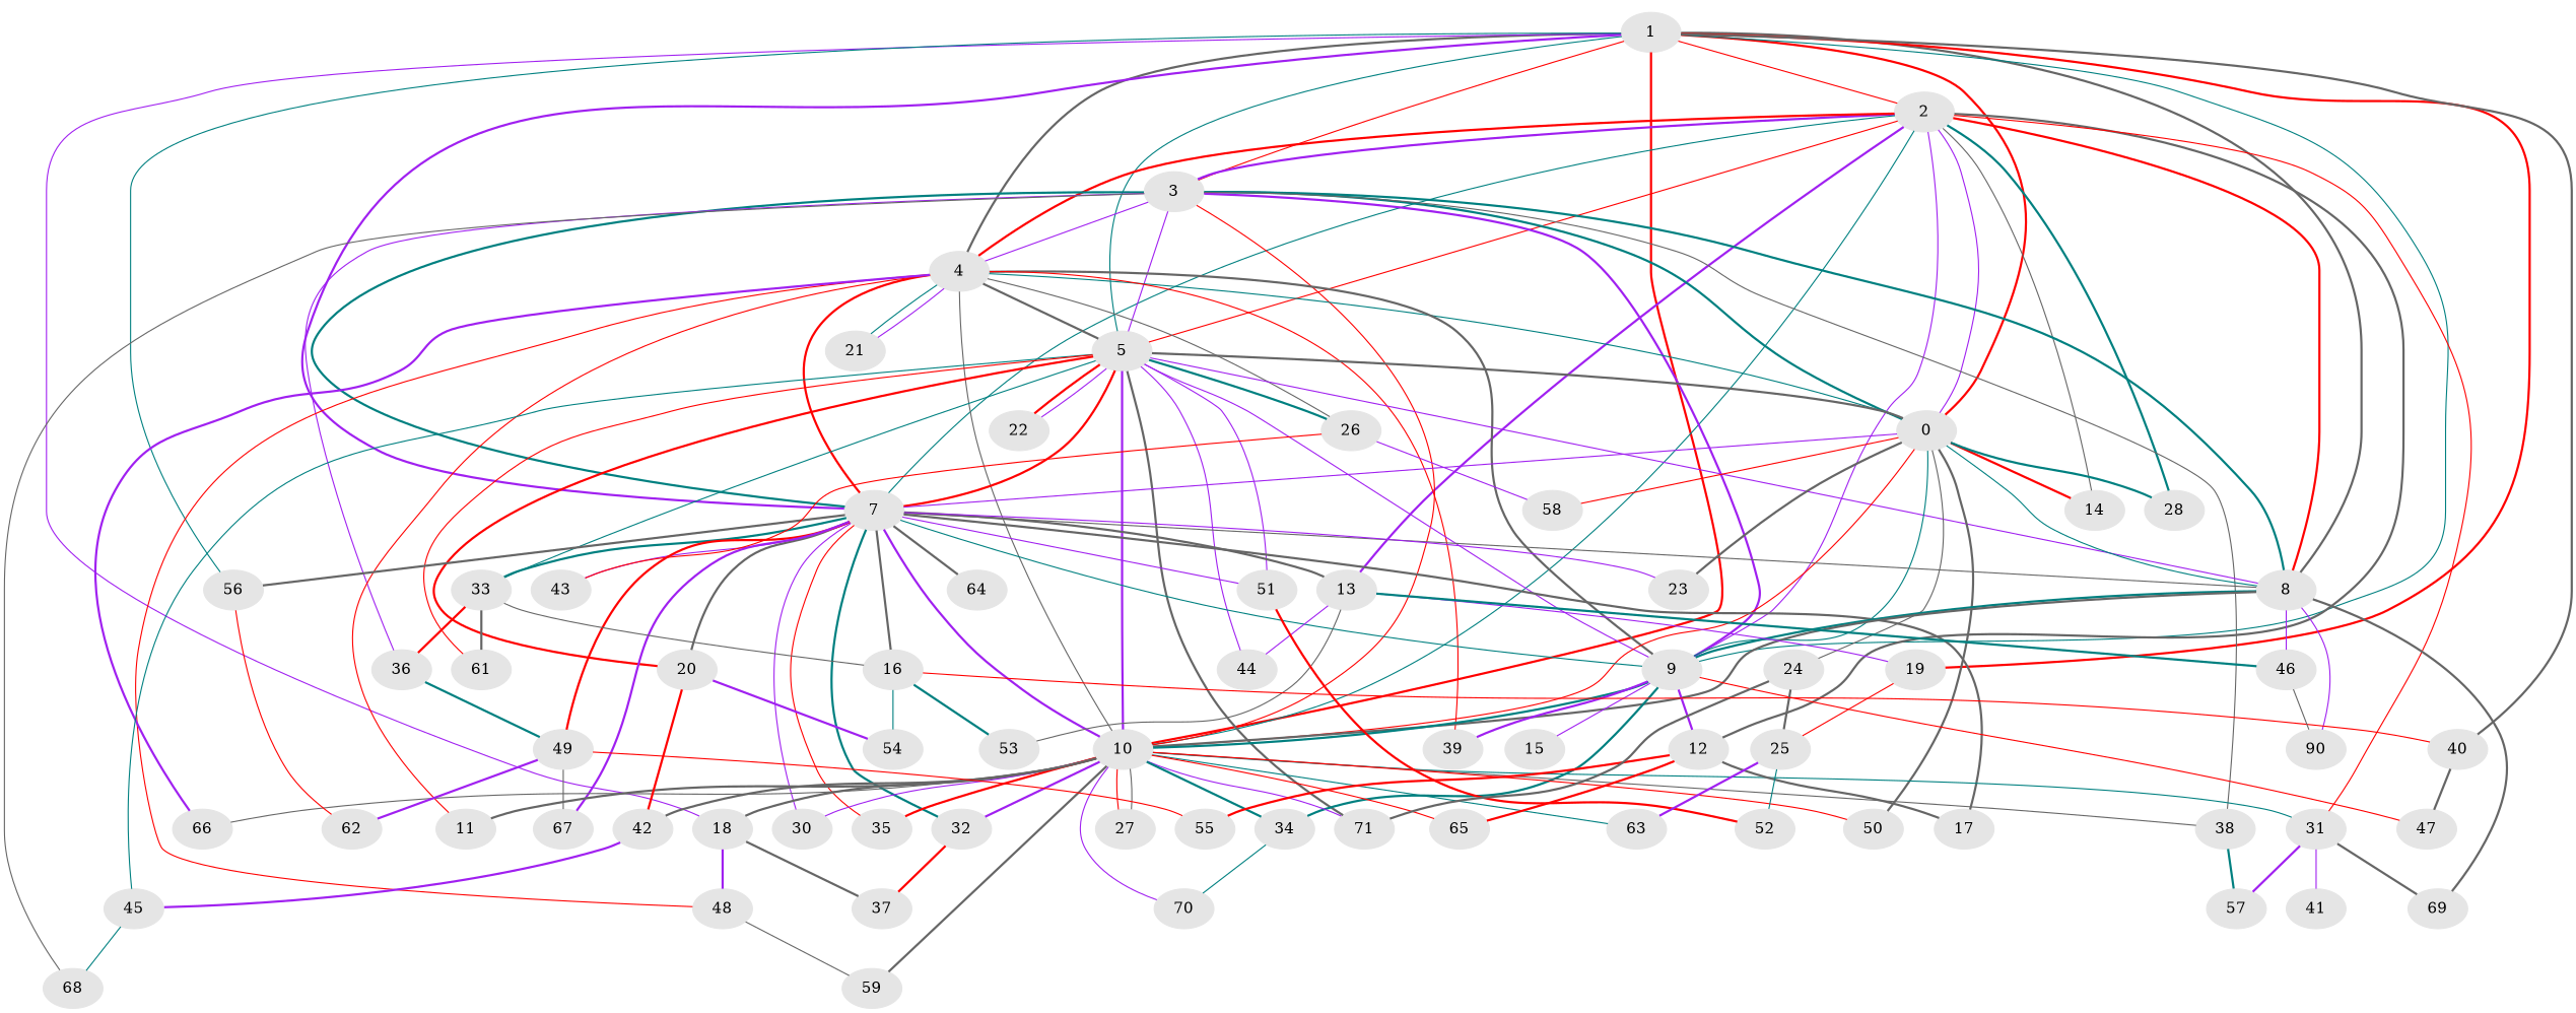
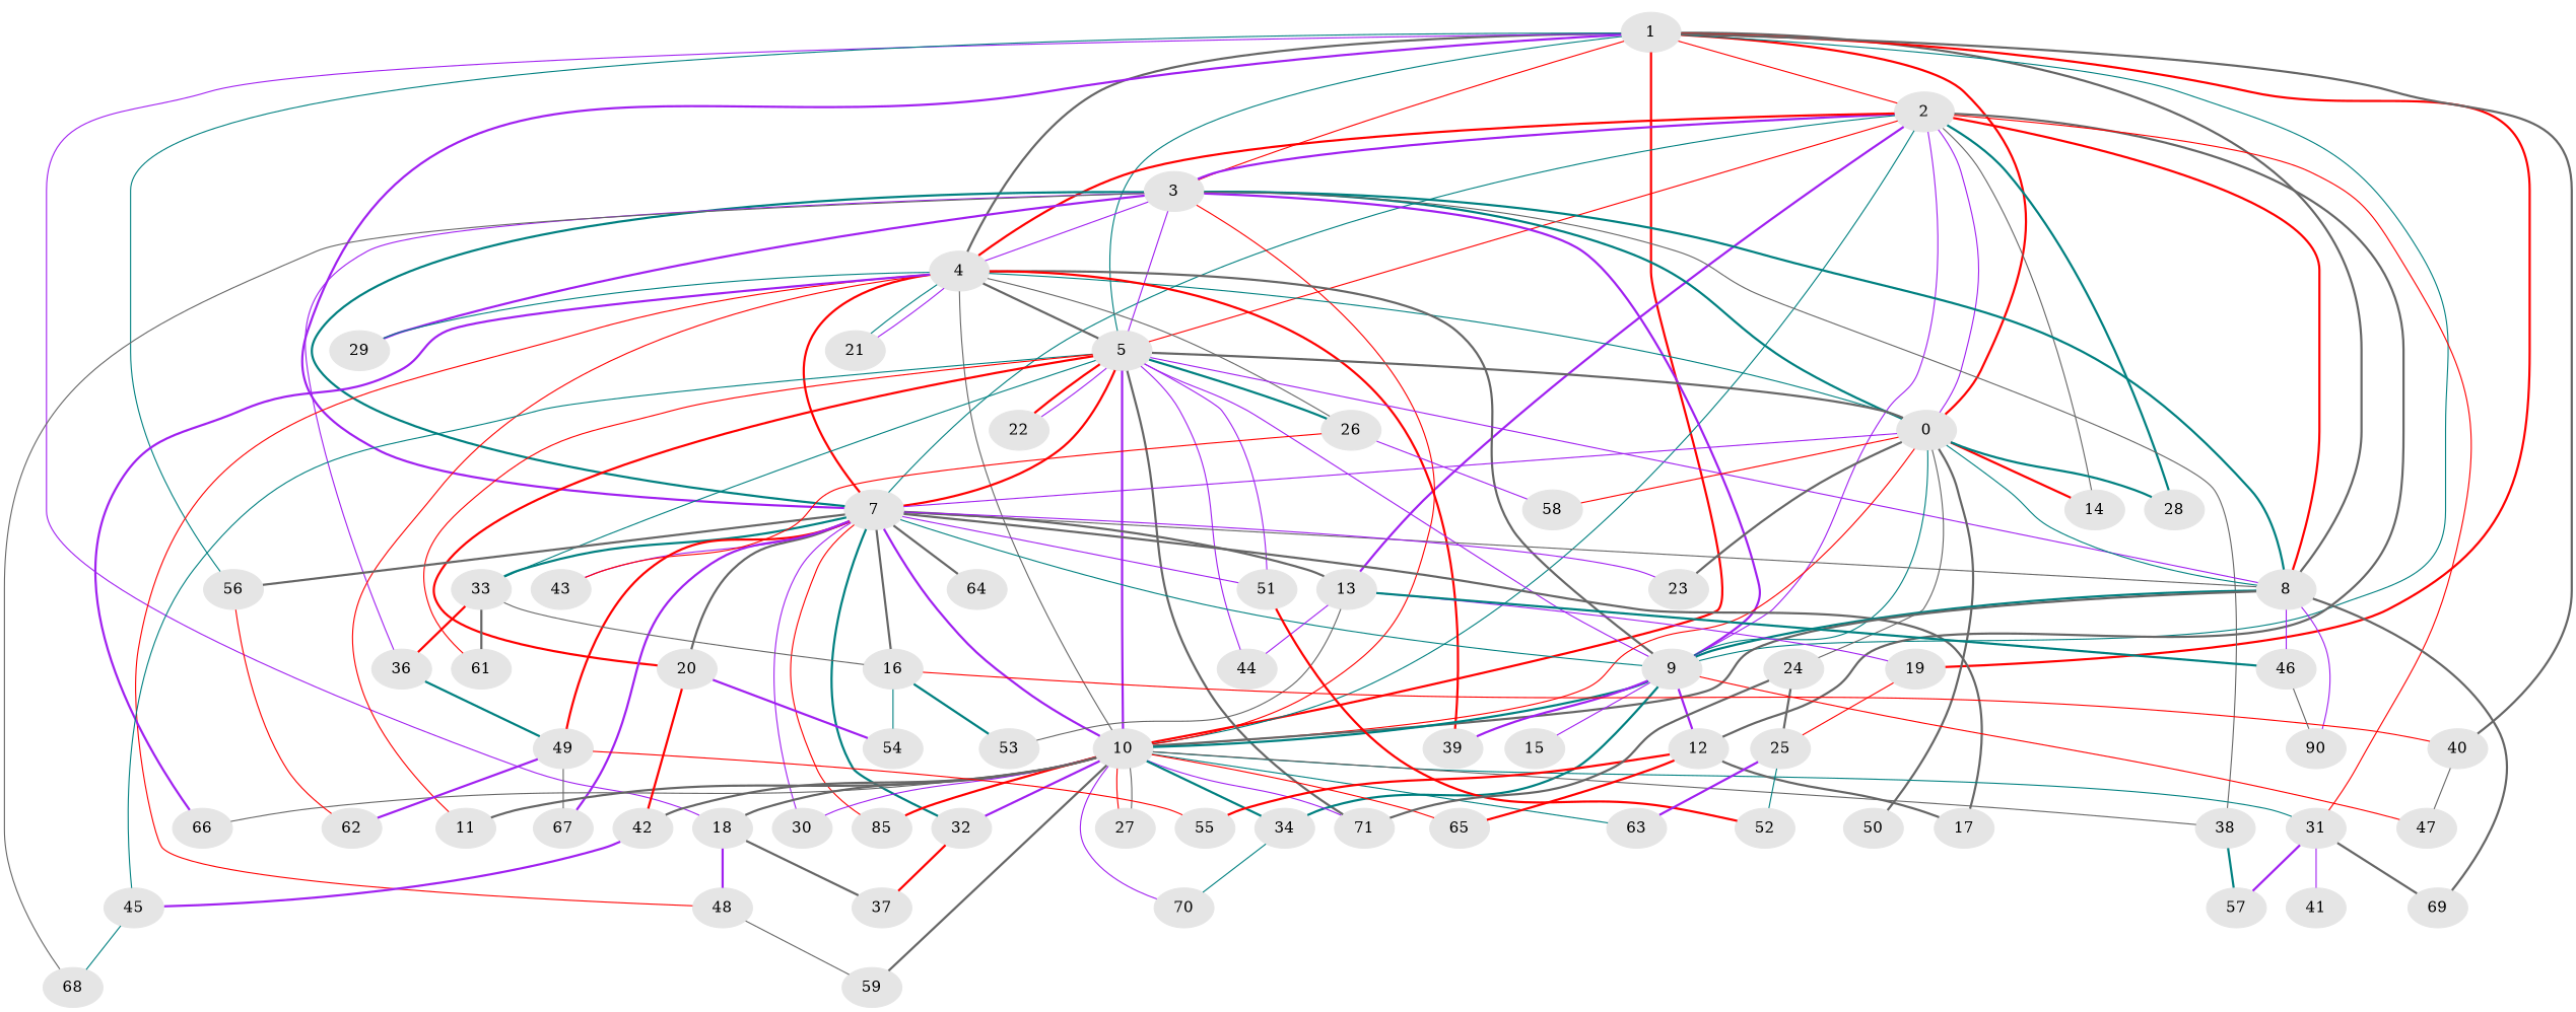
  graph {
    node [color=gray90 style=filled]
    edge [color=purple style=bold]
    1
    2
    3
    4
    5
    n6 [label=0]
    7
    8
    9
    10
    18
    19
    40
    56
    12
    13
    14
    28
    31
+   29
    36
    38
    68
    11
    21
    26
    39
    48
    66
    20
    22
    33
    44
    45
    51
    61
    71
    23
    24
    50
    58
    16
    17
    30
    32
-   35
+   35 [label=85]
    43
    49
    64
    67
    46
    n52 [label=90]
    69
    15
    34
    47
    27
    42
    59
    63
    65
    70
    37
    25
    62
    55
    53
    41
    57
    54
    52
    1 -- 2 [color=red style=solid]
    1 -- 3 [color=red style=solid]
    1 -- 4 [color=gray40]
    1 -- 5 [color=teal style=solid]
    1 -- n6 [color=red]
    1 -- 7
    1 -- 8 [color=gray40]
    1 -- 9 [color=teal style=solid]
    1 -- 10 [color=red]
    1 -- 18 [style=solid]
    1 -- 19 [color=red]
    1 -- 40 [color=gray40]
    1 -- 56 [color=teal style=solid]
    2 -- 3
    2 -- 4 [color=red]
    2 -- 5 [color=red style=solid]
    2 -- n6 [style=solid]
    2 -- 7 [color=teal style=solid]
    2 -- 8 [color=red]
    2 -- 9 [style=solid]
    2 -- 10 [color=teal style=solid]
    2 -- 12 [color=gray40]
    2 -- 13
    2 -- 14 [color=gray40 style=solid]
    2 -- 28 [color=teal]
    2 -- 31 [color=red style=solid]
    3 -- 4 [style=solid]
    3 -- 5 [style=solid]
    3 -- n6 [color=teal]
    3 -- 7 [color=teal]
    3 -- 8 [color=teal]
    3 -- 9
    3 -- 10 [color=red style=solid]
+   3 -- 29
    3 -- 36 [style=solid]
    3 -- 38 [color=gray40 style=solid]
    3 -- 68 [color=gray40 style=solid]
    4 -- 5 [color=gray40]
    4 -- n6 [color=teal style=solid]
    4 -- 7 [color=red]
    4 -- 9 [color=gray40]
    4 -- 10 [color=gray40 style=solid]
+   4 -- 29 [color=teal style=solid]
    4 -- 11 [color=red style=solid]
    4 -- 21 [color=teal style=solid]
    4 -- 21 [style=solid]
    4 -- 26 [color=gray40 style=solid]
-   4 -- 39 [color=red style=solid]
+   4 -- 39 [color=red]
    4 -- 48 [color=red style=solid]
    4 -- 66
    5 -- n6 [color=gray40]
    5 -- 7 [color=red]
    5 -- 8 [style=solid]
    5 -- 9 [style=solid]
    5 -- 10
    5 -- 26 [color=teal]
    5 -- 20 [color=red]
    5 -- 22 [color=red]
    5 -- 22 [style=solid]
    5 -- 33 [color=teal style=solid]
    5 -- 44 [style=solid]
    5 -- 45 [color=teal style=solid]
    5 -- 51 [style=solid]
    5 -- 61 [color=red style=solid]
    5 -- 71 [color=gray40]
    n6 -- 7 [style=solid]
    n6 -- 8 [color=teal style=solid]
    n6 -- 9 [color=teal style=solid]
    n6 -- 10 [color=red style=solid]
    n6 -- 14 [color=red]
    n6 -- 28 [color=teal]
    n6 -- 23 [color=gray40]
    n6 -- 24 [color=gray40 style=solid]
    n6 -- 50 [color=gray40]
    n6 -- 58 [color=red style=solid]
    7 -- 8 [color=gray40 style=solid]
    7 -- 9 [color=teal style=solid]
    7 -- 10
    7 -- 56 [color=gray40]
    7 -- 13 [color=gray40]
    7 -- 20 [color=gray40]
    7 -- 33 [color=teal]
    7 -- 51 [style=solid]
    7 -- 23 [style=solid]
    7 -- 16 [color=gray40]
    7 -- 17 [color=gray40]
    7 -- 30 [style=solid]
    7 -- 32 [color=teal]
    7 -- 35 [color=red style=solid]
    7 -- 43 [style=solid]
    7 -- 49 [color=red]
    7 -- 64 [color=gray40]
    7 -- 67
    8 -- 9 [color=teal]
    8 -- 10 [color=gray40]
    8 -- 46 [style=solid]
    8 -- n52 [style=solid]
    8 -- 69 [color=gray40]
    9 -- 10 [color=teal]
    9 -- 12
    9 -- 39
    9 -- 15 [style=solid]
    9 -- 34 [color=teal]
    9 -- 47 [color=red style=solid]
    10 -- 18 [color=gray40]
    10 -- 31 [color=teal style=solid]
    10 -- 38 [color=gray40 style=solid]
    10 -- 11 [color=gray40]
    10 -- 66 [color=gray40 style=solid]
    10 -- 71 [style=solid]
-   10 -- 50 [color=red style=solid]
    10 -- 30 [style=solid]
    10 -- 32
    10 -- 35 [color=red]
    10 -- 34 [color=teal]
    10 -- 27 [color=red style=solid]
    10 -- 27 [color=gray40 style=solid]
    10 -- 42 [color=gray40]
    10 -- 59 [color=gray40]
    10 -- 63 [color=teal style=solid]
    10 -- 65 [color=red style=solid]
    10 -- 70 [style=solid]
    18 -- 48
    18 -- 37 [color=gray40]
    19 -- 25 [color=red style=solid]
-   40 -- 47 [color=gray40]
+   40 -- 47 [color=gray40 style=solid]
    56 -- 62 [color=red style=solid]
    12 -- 17 [color=gray40]
    12 -- 65 [color=red]
    12 -- 55 [color=red]
    13 -- 19 [style=solid]
    13 -- 44 [style=solid]
    13 -- 46 [color=teal]
    13 -- 53 [color=gray40 style=solid]
    31 -- 69 [color=gray40]
    31 -- 41 [style=solid]
    31 -- 57
    36 -- 49 [color=teal]
    38 -- 57 [color=teal]
    26 -- 58 [style=solid]
    26 -- 43 [color=red style=solid]
    48 -- 59 [color=gray40 style=solid]
    20 -- 42 [color=red]
    20 -- 54
    33 -- 36 [color=red]
    33 -- 61 [color=gray40]
    33 -- 16 [color=gray40 style=solid]
    45 -- 68 [color=teal style=solid]
    51 -- 52 [color=red]
    24 -- 71 [color=gray40]
    24 -- 25 [color=gray40]
    16 -- 40 [color=red style=solid]
    16 -- 53 [color=teal]
    16 -- 54 [color=teal style=solid]
    32 -- 37 [color=red]
    49 -- 67 [color=gray40 style=solid]
    49 -- 62
    49 -- 55 [color=red style=solid]
    46 -- n52 [color=gray40 style=solid]
    34 -- 70 [color=teal style=solid]
    42 -- 45
    25 -- 63
    25 -- 52 [color=teal style=solid]
  }
